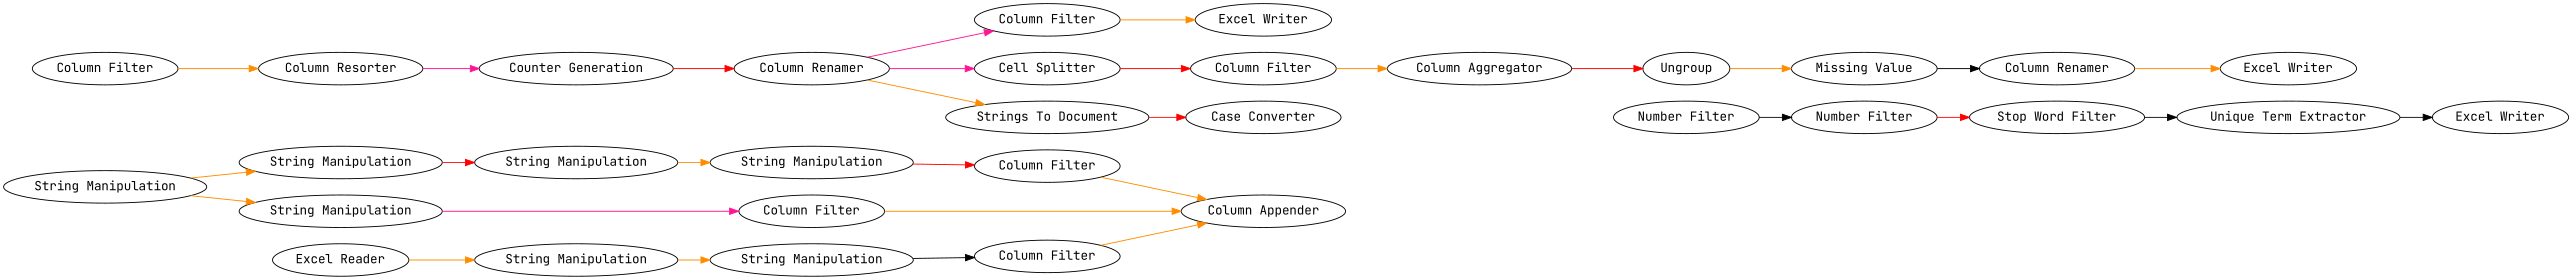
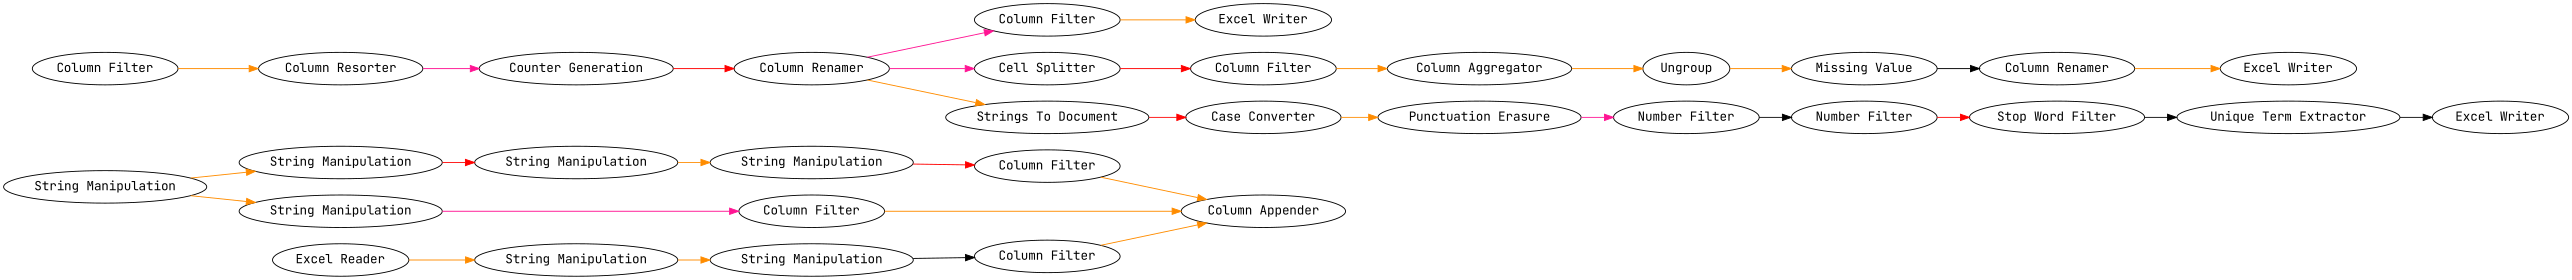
  digraph {
    fontname="JetBrains Mono"
    rankdir=LR
    node [fontname="JetBrains Mono"]
    edge [color=darkorange fontname="JetBrains Mono"]
    n1 [label="String Manipulation"]
    n2 [label="String Manipulation"]
    n3 [label="String Manipulation"]
    n4 [label="String Manipulation"]
    n5 [label="Column Filter"]
    n6 [label="String Manipulation"]
    n7 [label="Column Filter"]
    n8 [label="Column Resorter"]
    n9 [label="Counter Generation"]
    n10 [label="Column Filter"]
    n11 [label="Excel Writer"]
    n12 [label="Column Appender"]
    n13 [label="Column Renamer"]
    n14 [label="Cell Splitter"]
    n15 [label="Strings To Document"]
    n16 [label="Column Filter"]
    n17 [label="Case Converter"]
    n18 [label="Missing Value"]
    n19 [label="Column Renamer"]
    n20 [label="Excel Writer"]
    n21 [label="Column Aggregator"]
    n22 [label=Ungroup]
+   n23 [label="Punctuation Erasure"]
    n24 [label="Number Filter"]
    n25 [label="Number Filter"]
    n26 [label="Stop Word Filter"]
    n27 [label="Unique Term Extractor"]
    n28 [label="Column Filter"]
    n29 [label="Excel Writer"]
    n30 [label="Column Filter"]
    n31 [label="String Manipulation"]
    n32 [label="String Manipulation"]
    n33 [label="Excel Reader"]
    n1 -> n2
    n1 -> n3
    n2 -> n4 [color=red]
    n3 -> n5 [color=deeppink]
    n4 -> n6
    n5 -> n12
    n6 -> n28 [color=red]
    n7 -> n8
    n8 -> n9 [color=deeppink]
    n9 -> n13 [color=red]
    n10 -> n11
    n13 -> n10 [color=deeppink]
    n13 -> n14 [color=deeppink]
    n13 -> n15
    n14 -> n16 [color=red]
    n15 -> n17 [color=red]
    n16 -> n21
+   n17 -> n23
    n18 -> n19 [color=black]
    n19 -> n20
-   n21 -> n22 [color=red]
+   n21 -> n22
    n22 -> n18
+   n23 -> n24 [color=deeppink]
    n24 -> n25 [color=black]
    n25 -> n26 [color=red]
    n26 -> n27 [color=black]
    n27 -> n29 [color=black]
    n28 -> n12
    n30 -> n12
    n31 -> n32
    n32 -> n30 [color=black]
    n33 -> n31
  }
